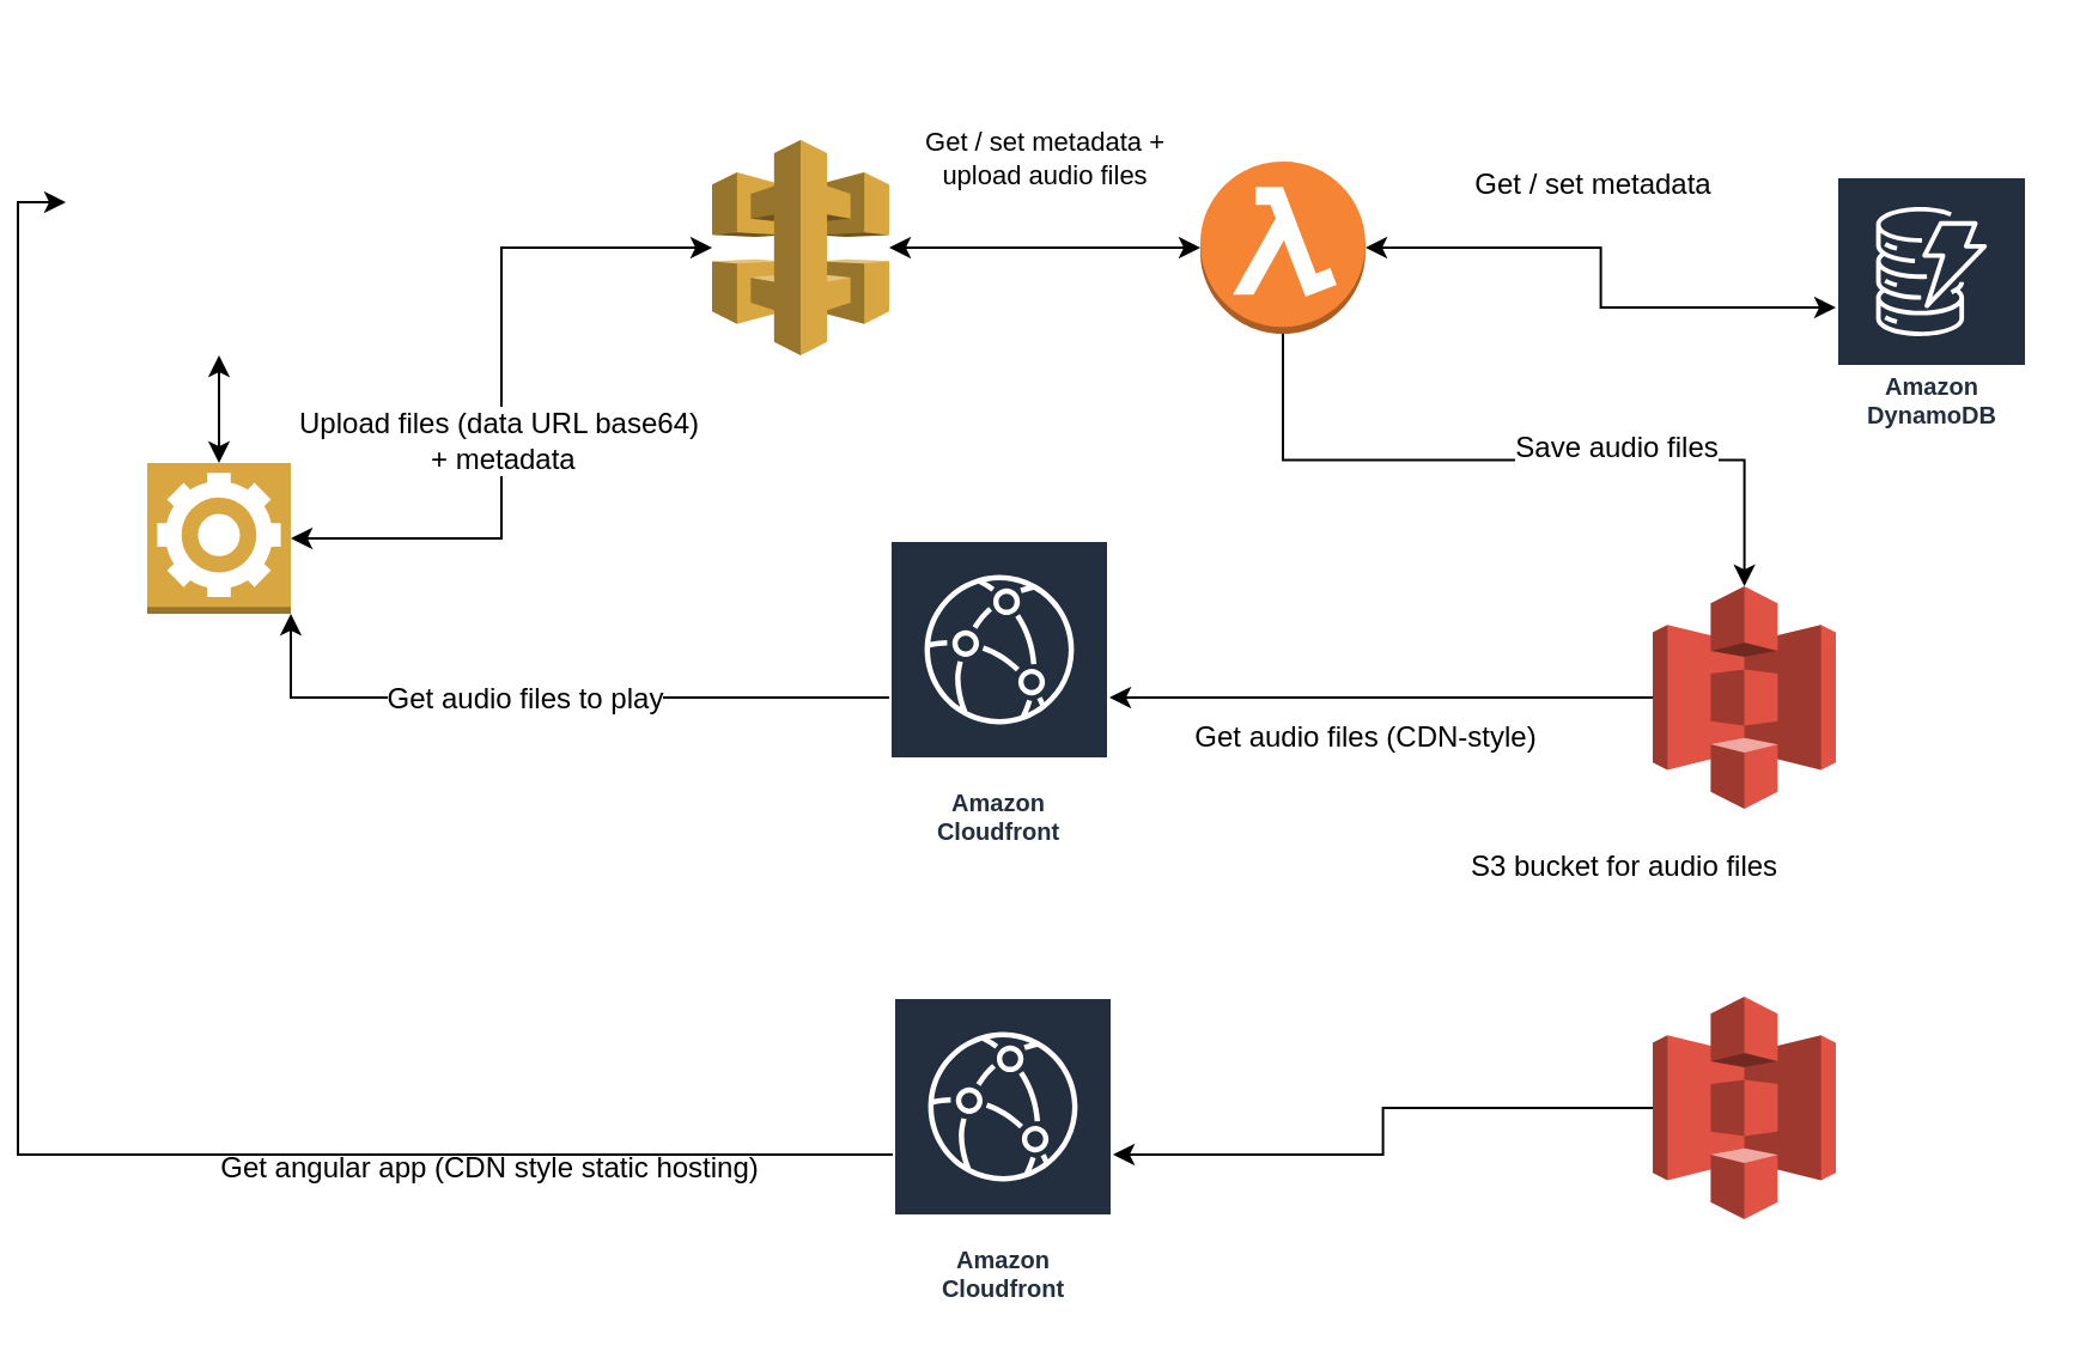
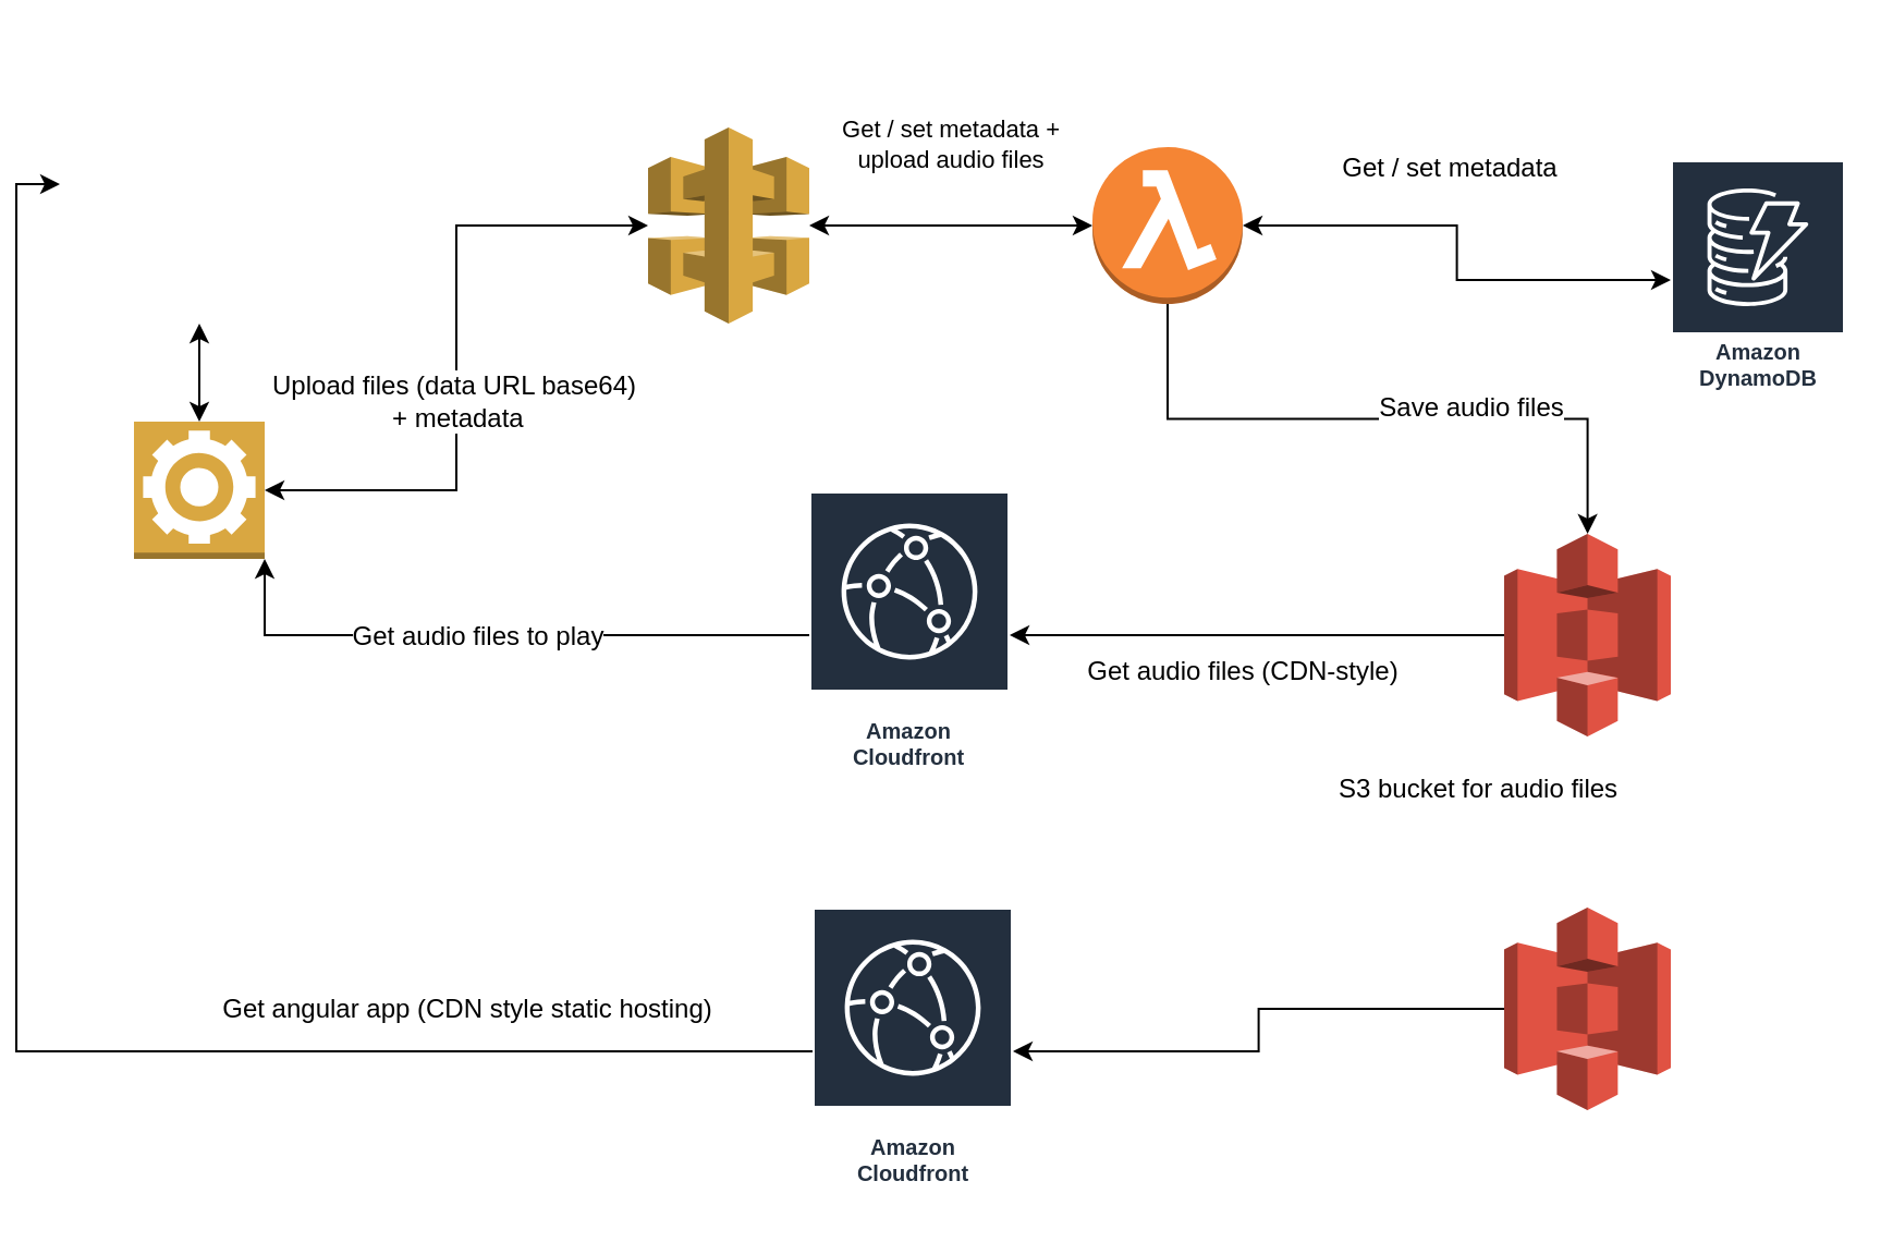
  <mxCell id="0" />
  <mxCell id="1" parent="0" />
  <mxCell id="2" style="edgeStyle=orthogonalEdgeStyle;rounded=0;orthogonalLoop=1;jettySize=auto;html=1;entryX=1;entryY=0.5;entryDx=0;entryDy=0;entryPerimeter=0;startArrow=classic;startFill=1;" edge="1" parent="1" source="5" target="7"><mxGeometry relative="1" as="geometry" /></mxCell>
  <mxCell id="3" value="Upload files (data URL base64)&lt;br&gt;&amp;nbsp;+ metadata" style="text;html=1;align=center;verticalAlign=middle;resizable=0;points=[];;labelBackgroundColor=#ffffff;" vertex="1" connectable="0" parent="2"><mxGeometry x="0.138" y="-2" relative="1" as="geometry"><mxPoint y="-1" as="offset" /></mxGeometry></mxCell>
  <mxCell id="4" value="Get / set metadata + &lt;br&gt;upload audio files" style="edgeStyle=orthogonalEdgeStyle;rounded=0;orthogonalLoop=1;jettySize=auto;html=1;entryX=0;entryY=0.5;entryDx=0;entryDy=0;entryPerimeter=0;startArrow=classic;startFill=1;endArrow=classic;endFill=1;" edge="1" parent="1" source="5" target="16"><mxGeometry y="37" relative="1" as="geometry"><mxPoint as="offset" /></mxGeometry></mxCell>
  <mxCell id="5" value="" style="outlineConnect=0;dashed=0;verticalLabelPosition=bottom;verticalAlign=top;align=center;html=1;shape=mxgraph.aws3.api_gateway;fillColor=#D9A741;gradientColor=none;" vertex="1" parent="1"><mxGeometry x="290" y="58" width="74" height="90" as="geometry" /></mxCell>
  <mxCell id="6" style="edgeStyle=orthogonalEdgeStyle;rounded=0;orthogonalLoop=1;jettySize=auto;html=1;startArrow=classic;startFill=1;" edge="1" parent="1" source="7" target="8"><mxGeometry relative="1" as="geometry" /></mxCell>
  <mxCell id="7" value="" style="outlineConnect=0;dashed=0;verticalLabelPosition=bottom;verticalAlign=top;align=center;html=1;shape=mxgraph.aws3.worker;fillColor=#D9A741;gradientColor=none;" vertex="1" parent="1"><mxGeometry x="54" y="193" width="60" height="63" as="geometry" /></mxCell>
  <mxCell id="8" value="" style="shape=image;html=1;verticalAlign=top;verticalLabelPosition=bottom;labelBackgroundColor=#ffffff;imageAspect=0;aspect=fixed;image=https://cdn4.iconfinder.com/data/icons/logos-and-brands-1/512/21_Angular_logo_logos-128.png" vertex="1" parent="1"><mxGeometry x="20" y="20" width="128" height="128" as="geometry" /></mxCell>
  <mxCell id="9" value="Amazon DynamoDB" style="outlineConnect=0;fontColor=#232F3E;gradientColor=none;strokeColor=#ffffff;fillColor=#232F3E;dashed=0;verticalLabelPosition=middle;verticalAlign=bottom;align=center;html=1;whiteSpace=wrap;fontSize=10;fontStyle=1;spacing=3;shape=mxgraph.aws4.productIcon;prIcon=mxgraph.aws4.dynamodb;" vertex="1" parent="1"><mxGeometry x="759.5" y="73" width="80" height="110" as="geometry" /></mxCell>
  <mxCell id="10" style="edgeStyle=orthogonalEdgeStyle;rounded=0;orthogonalLoop=1;jettySize=auto;html=1;entryX=1;entryY=1;entryDx=0;entryDy=0;entryPerimeter=0;" edge="1" parent="1" source="12" target="7"><mxGeometry relative="1" as="geometry" /></mxCell>
  <mxCell id="11" value="Get audio files to play" style="text;html=1;align=center;verticalAlign=middle;resizable=0;points=[];;labelBackgroundColor=#ffffff;" vertex="1" connectable="0" parent="10"><mxGeometry x="0.327" y="2" relative="1" as="geometry"><mxPoint x="36.5" y="-1.5" as="offset" /></mxGeometry></mxCell>
  <mxCell id="12" value="Amazon Cloudfront" style="outlineConnect=0;fontColor=#232F3E;gradientColor=none;strokeColor=#ffffff;fillColor=#232F3E;dashed=0;verticalLabelPosition=middle;verticalAlign=bottom;align=center;html=1;whiteSpace=wrap;fontSize=10;fontStyle=1;spacing=3;shape=mxgraph.aws4.productIcon;prIcon=mxgraph.aws4.cloudfront;" vertex="1" parent="1"><mxGeometry x="364" y="225" width="92" height="132" as="geometry" /></mxCell>
  <mxCell id="13" style="edgeStyle=orthogonalEdgeStyle;rounded=0;orthogonalLoop=1;jettySize=auto;html=1;startArrow=classic;startFill=1;endArrow=classic;endFill=1;" edge="1" parent="1" source="16" target="9"><mxGeometry relative="1" as="geometry" /></mxCell>
  <mxCell id="14" style="edgeStyle=orthogonalEdgeStyle;rounded=0;orthogonalLoop=1;jettySize=auto;html=1;startArrow=none;startFill=0;endArrow=classic;endFill=1;exitX=0.5;exitY=1;exitDx=0;exitDy=0;exitPerimeter=0;" edge="1" parent="1" source="16" target="19"><mxGeometry relative="1" as="geometry" /></mxCell>
  <mxCell id="15" value="Save audio files" style="text;html=1;align=center;verticalAlign=middle;resizable=0;points=[];;labelBackgroundColor=#ffffff;" vertex="1" connectable="0" parent="14"><mxGeometry x="0.289" y="5" relative="1" as="geometry"><mxPoint as="offset" /></mxGeometry></mxCell>
  <mxCell id="16" value="" style="outlineConnect=0;dashed=0;verticalLabelPosition=bottom;verticalAlign=top;align=center;html=1;shape=mxgraph.aws3.lambda_function;fillColor=#F58534;gradientColor=none;" vertex="1" parent="1"><mxGeometry x="494" y="67" width="69" height="72" as="geometry" /></mxCell>
  <mxCell id="17" style="edgeStyle=orthogonalEdgeStyle;rounded=0;orthogonalLoop=1;jettySize=auto;html=1;startArrow=none;startFill=0;endArrow=classic;endFill=1;" edge="1" parent="1" source="19" target="12"><mxGeometry relative="1" as="geometry" /></mxCell>
  <mxCell id="18" value="Get audio files (CDN-style)" style="text;html=1;align=center;verticalAlign=middle;resizable=0;points=[];;labelBackgroundColor=#ffffff;" vertex="1" connectable="0" parent="17"><mxGeometry x="0.019" y="15" relative="1" as="geometry"><mxPoint x="-4.5" y="1.5" as="offset" /></mxGeometry></mxCell>
  <mxCell id="19" value="" style="outlineConnect=0;dashed=0;verticalLabelPosition=bottom;verticalAlign=top;align=center;html=1;shape=mxgraph.aws3.s3;fillColor=#E05243;gradientColor=none;" vertex="1" parent="1"><mxGeometry x="683" y="244.5" width="76.5" height="93" as="geometry" /></mxCell>
  <mxCell id="20" value="Get / set metadata" style="text;html=1;align=center;verticalAlign=middle;resizable=0;points=[];;autosize=1;" vertex="1" parent="1"><mxGeometry x="603" y="67" width="110" height="20" as="geometry" /></mxCell>
  <mxCell id="21" value="S3 bucket for audio files" style="text;html=1;align=center;verticalAlign=middle;resizable=0;points=[];;autosize=1;" vertex="1" parent="1"><mxGeometry x="601" y="352" width="140" height="20" as="geometry" /></mxCell>
  <mxCell id="22" style="edgeStyle=orthogonalEdgeStyle;rounded=0;orthogonalLoop=1;jettySize=auto;html=1;entryX=0;entryY=0.5;entryDx=0;entryDy=0;startArrow=none;startFill=0;endArrow=classic;endFill=1;" edge="1" parent="1" source="23" target="8"><mxGeometry relative="1" as="geometry" /></mxCell>
  <mxCell id="23" value="Amazon Cloudfront" style="outlineConnect=0;fontColor=#232F3E;gradientColor=none;strokeColor=#ffffff;fillColor=#232F3E;dashed=0;verticalLabelPosition=middle;verticalAlign=bottom;align=center;html=1;whiteSpace=wrap;fontSize=10;fontStyle=1;spacing=3;shape=mxgraph.aws4.productIcon;prIcon=mxgraph.aws4.cloudfront;" vertex="1" parent="1"><mxGeometry x="365.5" y="416" width="92" height="132" as="geometry" /></mxCell>
  <mxCell id="24" style="edgeStyle=orthogonalEdgeStyle;rounded=0;orthogonalLoop=1;jettySize=auto;html=1;exitX=0;exitY=0.5;exitDx=0;exitDy=0;exitPerimeter=0;startArrow=none;startFill=0;endArrow=classic;endFill=1;" edge="1" parent="1" source="25" target="23"><mxGeometry relative="1" as="geometry" /></mxCell>
  <mxCell id="25" value="" style="outlineConnect=0;dashed=0;verticalLabelPosition=bottom;verticalAlign=top;align=center;html=1;shape=mxgraph.aws3.s3;fillColor=#E05243;gradientColor=none;" vertex="1" parent="1"><mxGeometry x="683" y="416" width="76.5" height="93" as="geometry" /></mxCell>
- <mxCell id="26" value="Get angular app (CDN style static hosting)" style="text;html=1;align=center;verticalAlign=middle;resizable=0;points=[];;autosize=1;" vertex="1" parent="1"><mxGeometry x="77" y="477.5" width="240" height="20" as="geometry" /></mxCell>
+ <mxCell id="26" value="Get angular app (CDN style static hosting)" style="text;html=1;align=center;verticalAlign=middle;resizable=0;points=[];;autosize=1;" vertex="1" parent="1"><mxGeometry x="87" y="452.5" width="240" height="20" as="geometry" /></mxCell>
